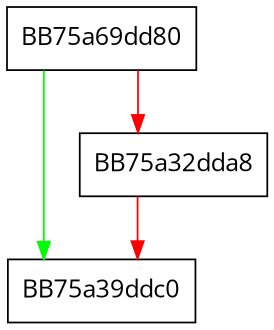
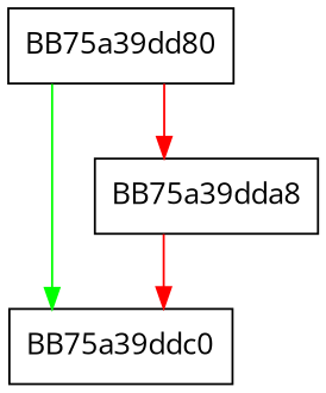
  digraph {
    fontname="Open Sans"
    splines=ortho
    node [fontname="Open Sans" shape=box]
    edge [color=red fontname="Open Sans"]
    n1 [label=BB75a39ddc0]
-   BB75a39dd80 [label=BB75a69dd80]
-   BB75a39dda8 [label=BB75a32dda8]
+   BB75a39dd80
+   BB75a39dda8
    BB75a39dd80 -> n1 [color=green]
    BB75a39dd80 -> BB75a39dda8
    BB75a39dda8 -> n1
  }
